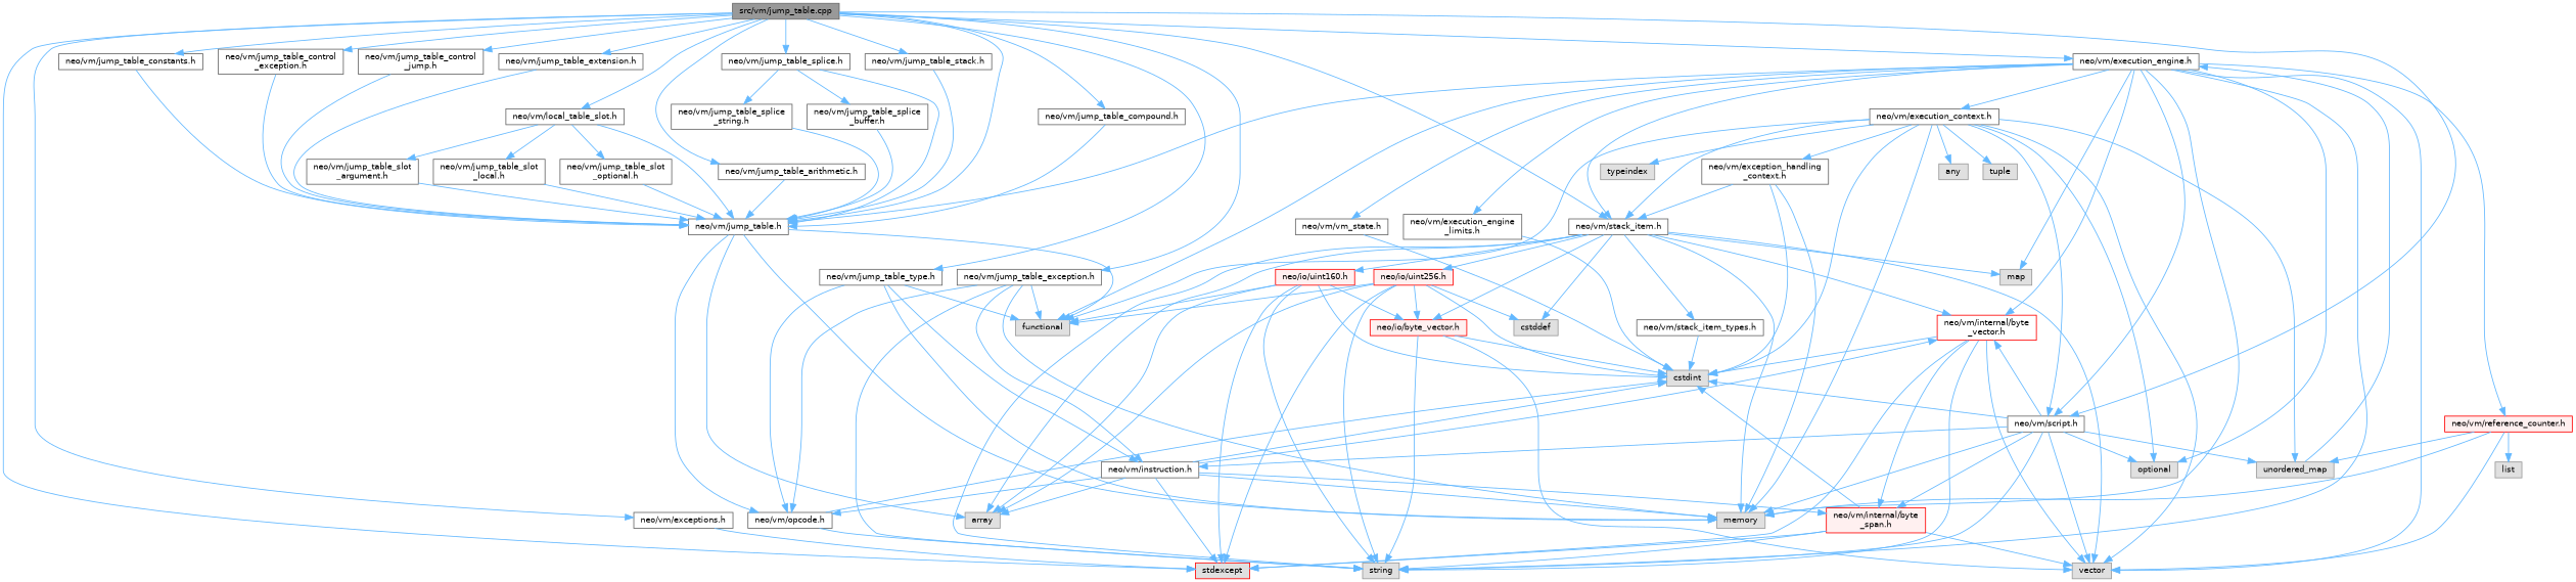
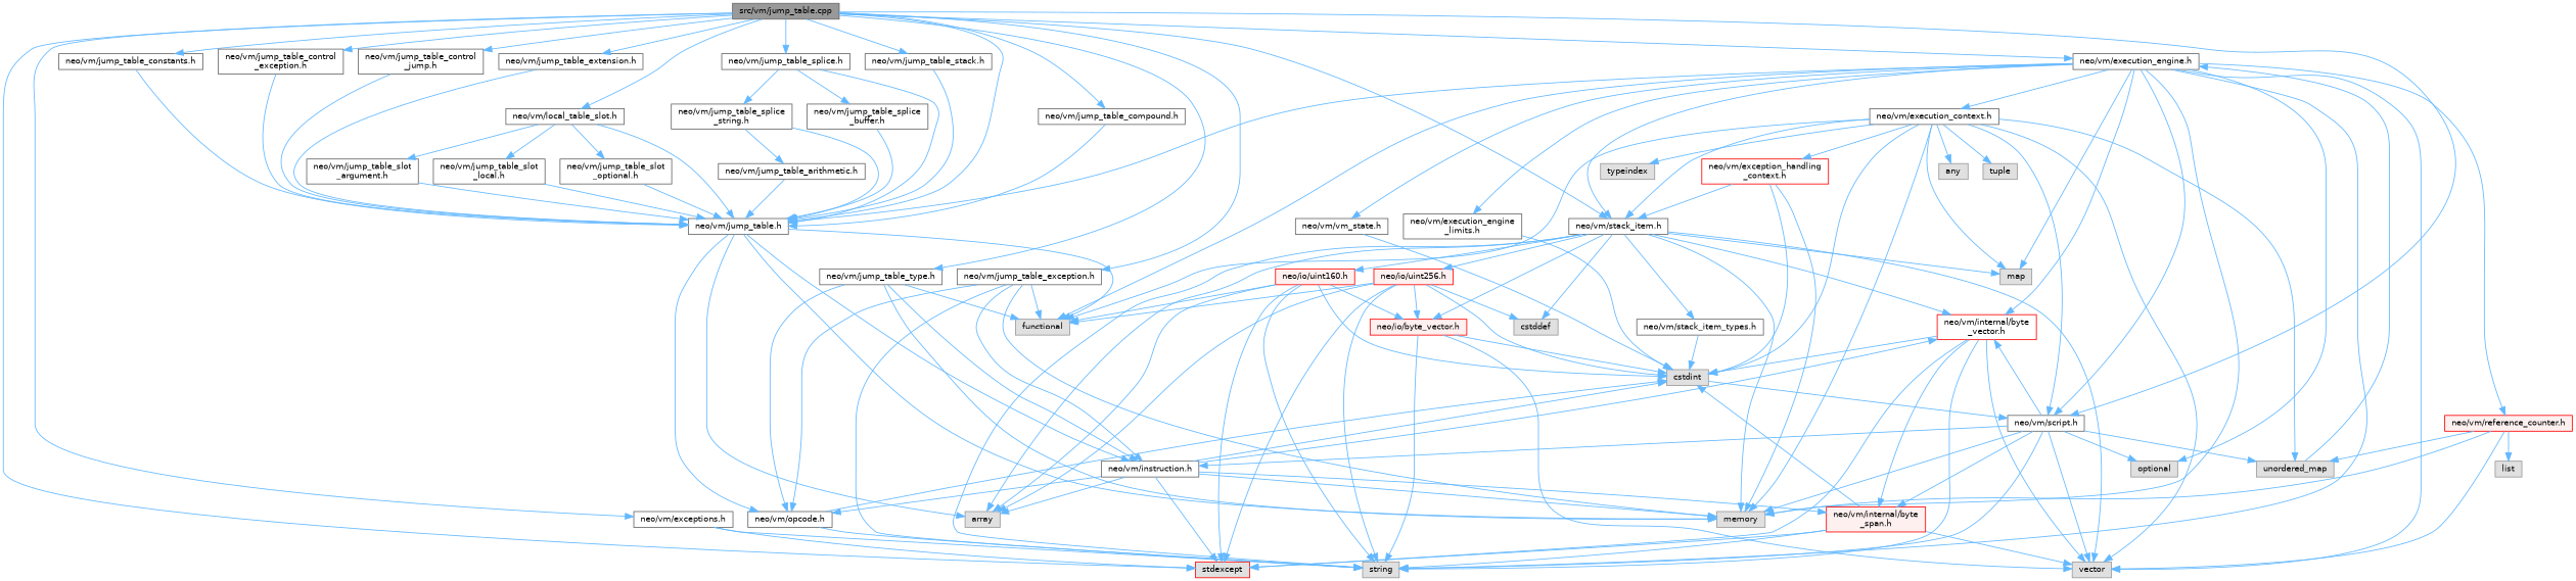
  digraph {
    node [color=grey40 fillcolor=white fontname=Helvetica fontsize=10 shape=box style=filled]
    edge [color=steelblue1 fontname=Helvetica fontsize=10 labelfontname=Helvetica labelfontsize=10 style=solid]
    n1 [color=gray40 fillcolor=grey60 fontcolor=black height=0.2 label="src/vm/jump_table.cpp" width=0.4]
    n2 [height=0.2 label="neo/vm/exceptions.h" width=0.4]
    n3 [color=red fillcolor="#E0E0E0" height=0.2 label=stdexcept width=0.4]
    n4 [height=0.2 label="neo/vm/execution_engine.h" width=0.4]
    n5 [height=0.2 label="neo/vm/stack_item.h" width=0.4]
    n6 [height=0.2 label="neo/vm/script.h" width=0.4]
    n7 [height=0.2 label="neo/vm/jump_table.h" width=0.4]
    n8 [height=0.2 label="neo/vm/jump_table_arithmetic.h" width=0.4]
    n9 [height=0.2 label="neo/vm/jump_table_compound.h" width=0.4]
    n10 [height=0.2 label="neo/vm/jump_table_constants.h" width=0.4]
    n11 [height=0.2 label="neo/vm/jump_table_control\l_exception.h" width=0.4]
    n12 [height=0.2 label="neo/vm/jump_table_control\l_jump.h" width=0.4]
    n13 [height=0.2 label="neo/vm/jump_table_exception.h" width=0.4]
    n14 [height=0.2 label="neo/vm/jump_table_extension.h" width=0.4]
    n15 [height=0.2 label="neo/vm/local_table_slot.h" width=0.4]
    n16 [height=0.2 label="neo/vm/jump_table_splice.h" width=0.4]
    n17 [height=0.2 label="neo/vm/jump_table_stack.h" width=0.4]
    n18 [height=0.2 label="neo/vm/jump_table_type.h" width=0.4]
    n19 [color=grey60 fillcolor="#E0E0E0" height=0.2 label=string width=0.4]
    n20 [height=0.2 label="neo/vm/execution_context.h" width=0.4]
    n21 [color=grey60 fillcolor="#E0E0E0" height=0.2 label=vector width=0.4]
    n22 [color=grey60 fillcolor="#E0E0E0" height=0.2 label=functional width=0.4]
    n23 [color=red height=0.2 label="neo/vm/internal/byte\l_vector.h" width=0.4]
    n24 [color=grey60 fillcolor="#E0E0E0" height=0.2 label=map width=0.4]
    n25 [color=grey60 fillcolor="#E0E0E0" height=0.2 label=memory width=0.4]
    n26 [color=grey60 fillcolor="#E0E0E0" height=0.2 label=optional width=0.4]
    n27 [height=0.2 label="neo/vm/execution_engine\l_limits.h" width=0.4]
    n28 [color=red fillcolor="#FFF0F0" height=0.2 label="neo/vm/reference_counter.h" width=0.4]
    n29 [height=0.2 label="neo/vm/vm_state.h" width=0.4]
    n30 [color=red fillcolor="#FFF0F0" height=0.2 label="neo/io/byte_vector.h" width=0.4]
    n31 [color=red fillcolor="#FFF0F0" height=0.2 label="neo/io/uint160.h" width=0.4]
    n32 [color=grey60 fillcolor="#E0E0E0" height=0.2 label=array width=0.4]
    n33 [color=red fillcolor="#FFF0F0" height=0.2 label="neo/io/uint256.h" width=0.4]
    n34 [color=grey60 fillcolor="#E0E0E0" height=0.2 label=cstddef width=0.4]
    n35 [height=0.2 label="neo/vm/stack_item_types.h" width=0.4]
    n36 [color=grey60 fillcolor="#E0E0E0" height=0.2 label=unordered_map width=0.4]
    n37 [color=grey60 fillcolor="#E0E0E0" height=0.2 label=cstdint width=0.4]
    n38 [color=red fillcolor="#FFF0F0" height=0.2 label="neo/vm/internal/byte\l_span.h" width=0.4]
    n39 [height=0.2 label="neo/vm/instruction.h" width=0.4]
    n40 [height=0.2 label="neo/vm/opcode.h" width=0.4]
    n41 [height=0.2 label="neo/vm/jump_table_slot\l_argument.h" width=0.4]
    n42 [height=0.2 label="neo/vm/jump_table_slot\l_local.h" width=0.4]
    n43 [height=0.2 label="neo/vm/jump_table_slot\l_optional.h" width=0.4]
    n44 [height=0.2 label="neo/vm/jump_table_splice\l_buffer.h" width=0.4]
    n45 [height=0.2 label="neo/vm/jump_table_splice\l_string.h" width=0.4]
-   n46 [height=0.2 label="neo/vm/exception_handling\l_context.h" width=0.4]
+   n46 [color=red height=0.2 label="neo/vm/exception_handling\l_context.h" width=0.4]
    n47 [color=grey60 fillcolor="#E0E0E0" height=0.2 label=any width=0.4]
    n48 [color=grey60 fillcolor="#E0E0E0" height=0.2 label=tuple width=0.4]
    n49 [color=grey60 fillcolor="#E0E0E0" height=0.2 label=typeindex width=0.4]
    n50 [color=grey60 fillcolor="#E0E0E0" height=0.2 label=list width=0.4]
    n1 -> n2
    n1 -> n3
    n1 -> n4
    n1 -> n5
    n1 -> n6
    n1 -> n7
-   n1 -> n8
+   n45 -> n8
    n1 -> n9
    n1 -> n10
    n1 -> n11
    n1 -> n12
    n1 -> n13
    n1 -> n14
    n1 -> n15
    n1 -> n16
    n1 -> n17
    n1 -> n18
    n2 -> n3
+   n2 -> n19
    n4 -> n5
    n4 -> n6
    n4 -> n7
    n4 -> n19
    n4 -> n20
    n4 -> n21
    n4 -> n22
    n4 -> n23
    n4 -> n24
    n4 -> n25
    n4 -> n26
    n4 -> n27
    n4 -> n28
    n4 -> n29
    n5 -> n19
    n5 -> n21
    n5 -> n23
    n5 -> n24
    n5 -> n25
    n5 -> n30
    n5 -> n31
    n5 -> n32
    n5 -> n33
    n5 -> n34
    n5 -> n35
    n6 -> n19
    n6 -> n21
    n6 -> n23
    n6 -> n25
    n6 -> n26
    n6 -> n36
-   n6 -> n37
+   n37 -> n6
    n6 -> n38
    n6 -> n39
    n7 -> n22
    n7 -> n25
    n7 -> n32
+   n7 -> n39
    n7 -> n40
    n8 -> n7
    n9 -> n7
    n10 -> n7
    n11 -> n7
    n12 -> n7
    n13 -> n19
    n13 -> n22
    n13 -> n25
    n13 -> n39
    n13 -> n40
    n14 -> n7
    n15 -> n7
    n15 -> n41
    n15 -> n42
    n15 -> n43
    n16 -> n7
    n16 -> n44
    n16 -> n45
    n17 -> n7
    n18 -> n22
    n18 -> n25
    n18 -> n39
    n18 -> n40
    n20 -> n5
    n20 -> n6
    n20 -> n21
    n20 -> n22
    n20 -> n25
-   n20 -> n26
+   n20 -> n24
    n20 -> n36
    n20 -> n37
    n20 -> n46
    n20 -> n47
    n20 -> n48
    n20 -> n49
    n23 -> n3
    n23 -> n19
    n23 -> n21
    n23 -> n37
    n23 -> n38
    n27 -> n37
    n28 -> n21
    n28 -> n25
    n28 -> n36
    n28 -> n50
    n29 -> n37
    n30 -> n19
    n30 -> n21
    n30 -> n37
    n31 -> n3
    n31 -> n19
    n31 -> n22
    n31 -> n30
    n31 -> n32
    n31 -> n37
    n33 -> n3
    n33 -> n19
    n33 -> n22
    n33 -> n30
    n33 -> n32
    n33 -> n34
    n33 -> n37
    n35 -> n37
    n36 -> n4
    n38 -> n3
    n38 -> n19
    n38 -> n21
    n38 -> n37
    n39 -> n3
    n39 -> n23
    n39 -> n25
    n39 -> n32
    n39 -> n37
    n39 -> n38
    n39 -> n40
    n40 -> n19
    n40 -> n37
    n41 -> n7
    n42 -> n7
    n43 -> n7
    n44 -> n7
    n45 -> n7
    n46 -> n5
    n46 -> n25
    n46 -> n37
  }
